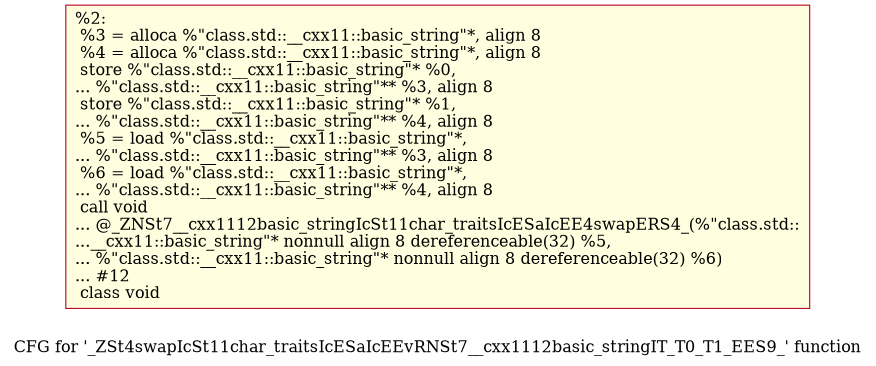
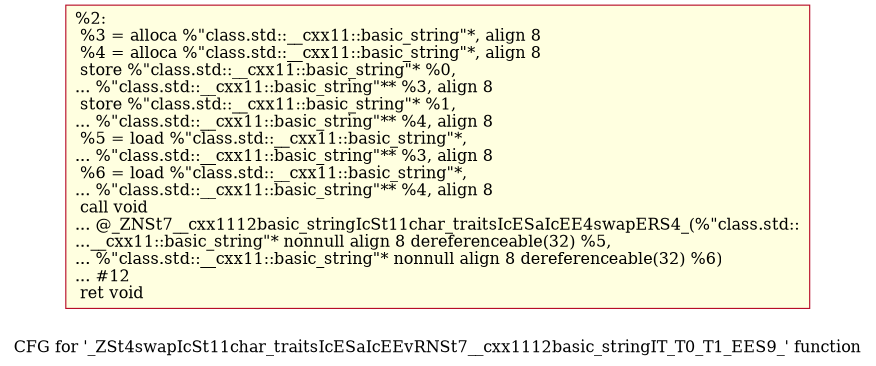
  digraph {
    label="CFG for '_ZSt4swapIcSt11char_traitsIcESaIcEEvRNSt7__cxx1112basic_stringIT_T0_T1_EES9_' function"
-   n1 [color="#b70d28ff" fillcolor=lightyellow label="{%2:\l  %3 = alloca %\"class.std::__cxx11::basic_string\"*, align 8\l  %4 = alloca %\"class.std::__cxx11::basic_string\"*, align 8\l  store %\"class.std::__cxx11::basic_string\"* %0,\l... %\"class.std::__cxx11::basic_string\"** %3, align 8\l  store %\"class.std::__cxx11::basic_string\"* %1,\l... %\"class.std::__cxx11::basic_string\"** %4, align 8\l  %5 = load %\"class.std::__cxx11::basic_string\"*,\l... %\"class.std::__cxx11::basic_string\"** %3, align 8\l  %6 = load %\"class.std::__cxx11::basic_string\"*,\l... %\"class.std::__cxx11::basic_string\"** %4, align 8\l  call void\l... @_ZNSt7__cxx1112basic_stringIcSt11char_traitsIcESaIcEE4swapERS4_(%\"class.std::\l...__cxx11::basic_string\"* nonnull align 8 dereferenceable(32) %5,\l... %\"class.std::__cxx11::basic_string\"* nonnull align 8 dereferenceable(32) %6)\l... #12\l  class void\l}" shape=record style=filled]
+   n1 [color="#b70d28ff" fillcolor=lightyellow label="{%2:\l  %3 = alloca %\"class.std::__cxx11::basic_string\"*, align 8\l  %4 = alloca %\"class.std::__cxx11::basic_string\"*, align 8\l  store %\"class.std::__cxx11::basic_string\"* %0,\l... %\"class.std::__cxx11::basic_string\"** %3, align 8\l  store %\"class.std::__cxx11::basic_string\"* %1,\l... %\"class.std::__cxx11::basic_string\"** %4, align 8\l  %5 = load %\"class.std::__cxx11::basic_string\"*,\l... %\"class.std::__cxx11::basic_string\"** %3, align 8\l  %6 = load %\"class.std::__cxx11::basic_string\"*,\l... %\"class.std::__cxx11::basic_string\"** %4, align 8\l  call void\l... @_ZNSt7__cxx1112basic_stringIcSt11char_traitsIcESaIcEE4swapERS4_(%\"class.std::\l...__cxx11::basic_string\"* nonnull align 8 dereferenceable(32) %5,\l... %\"class.std::__cxx11::basic_string\"* nonnull align 8 dereferenceable(32) %6)\l... #12\l  ret void\l}" shape=record style=filled]
  }
